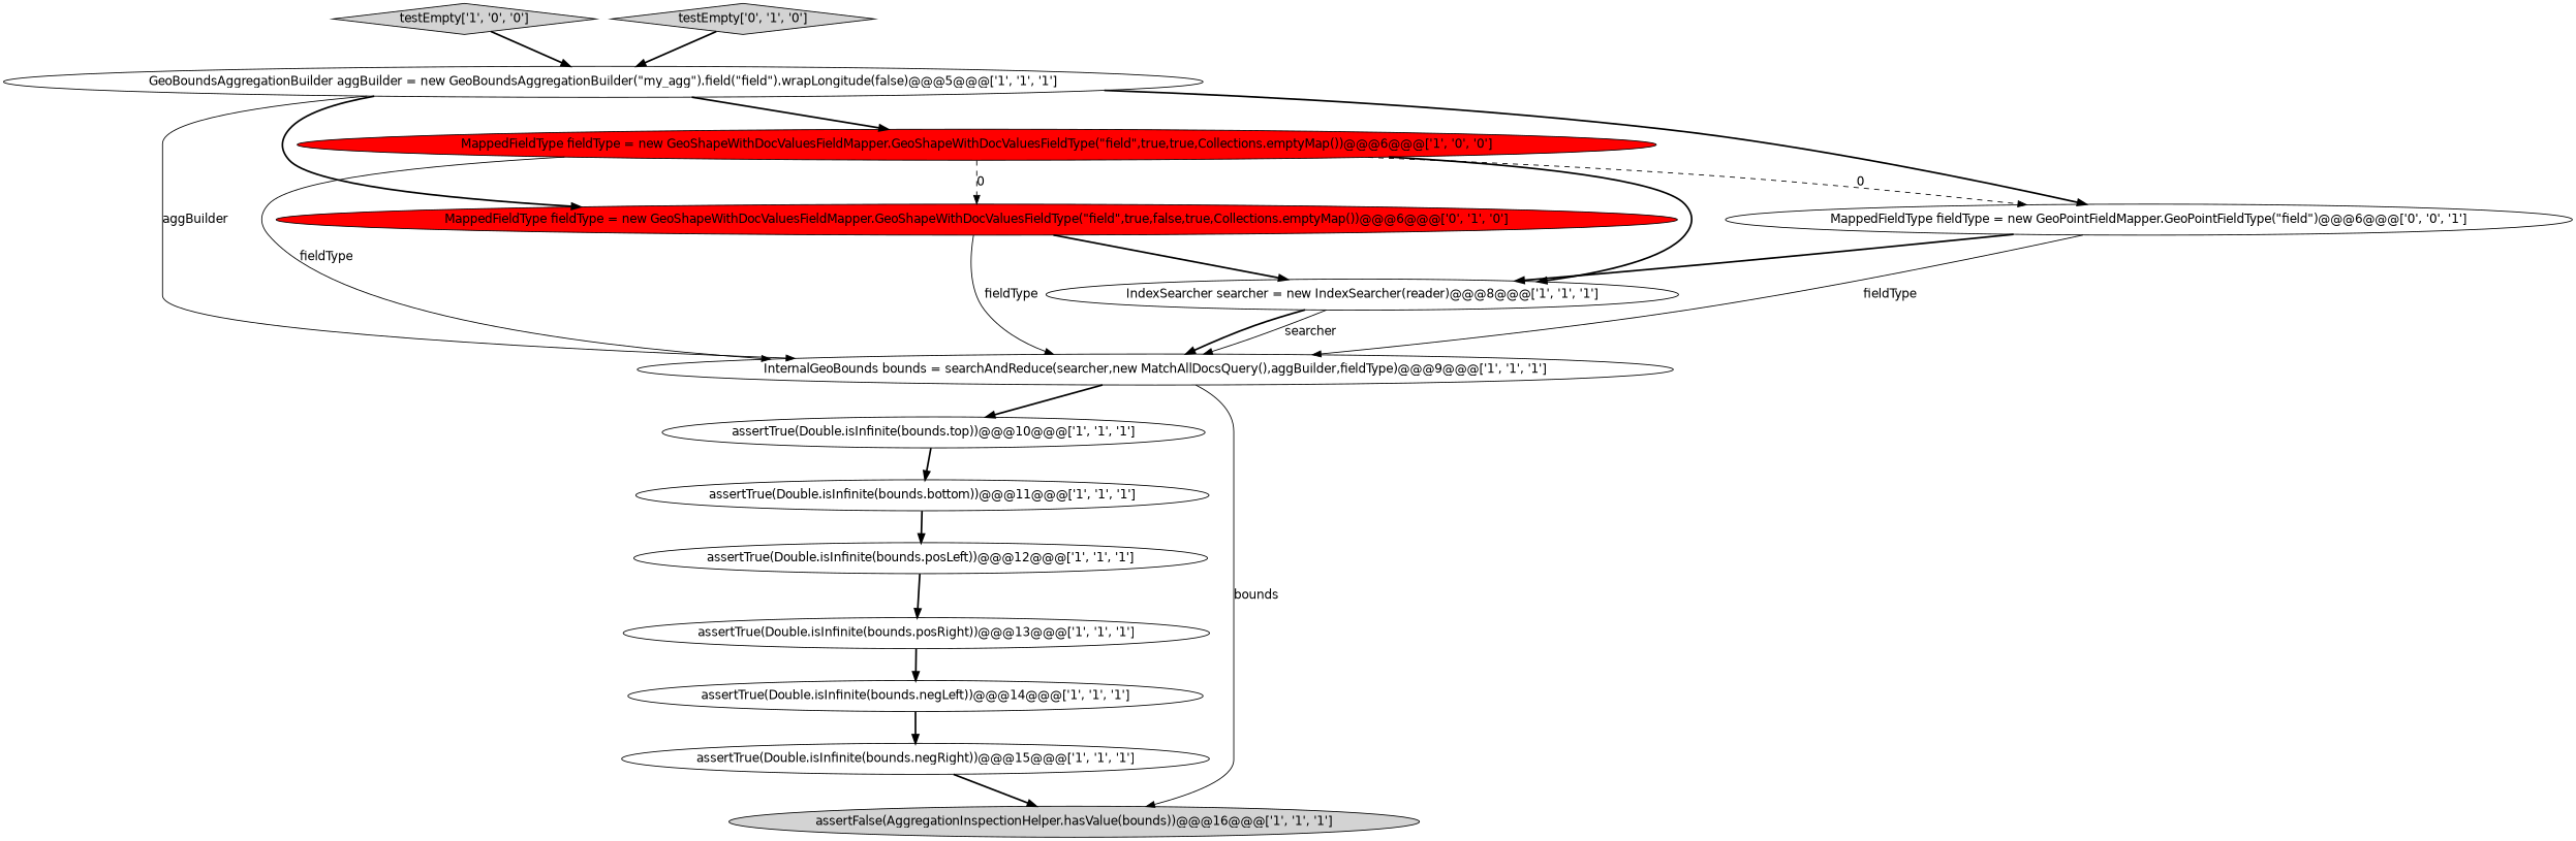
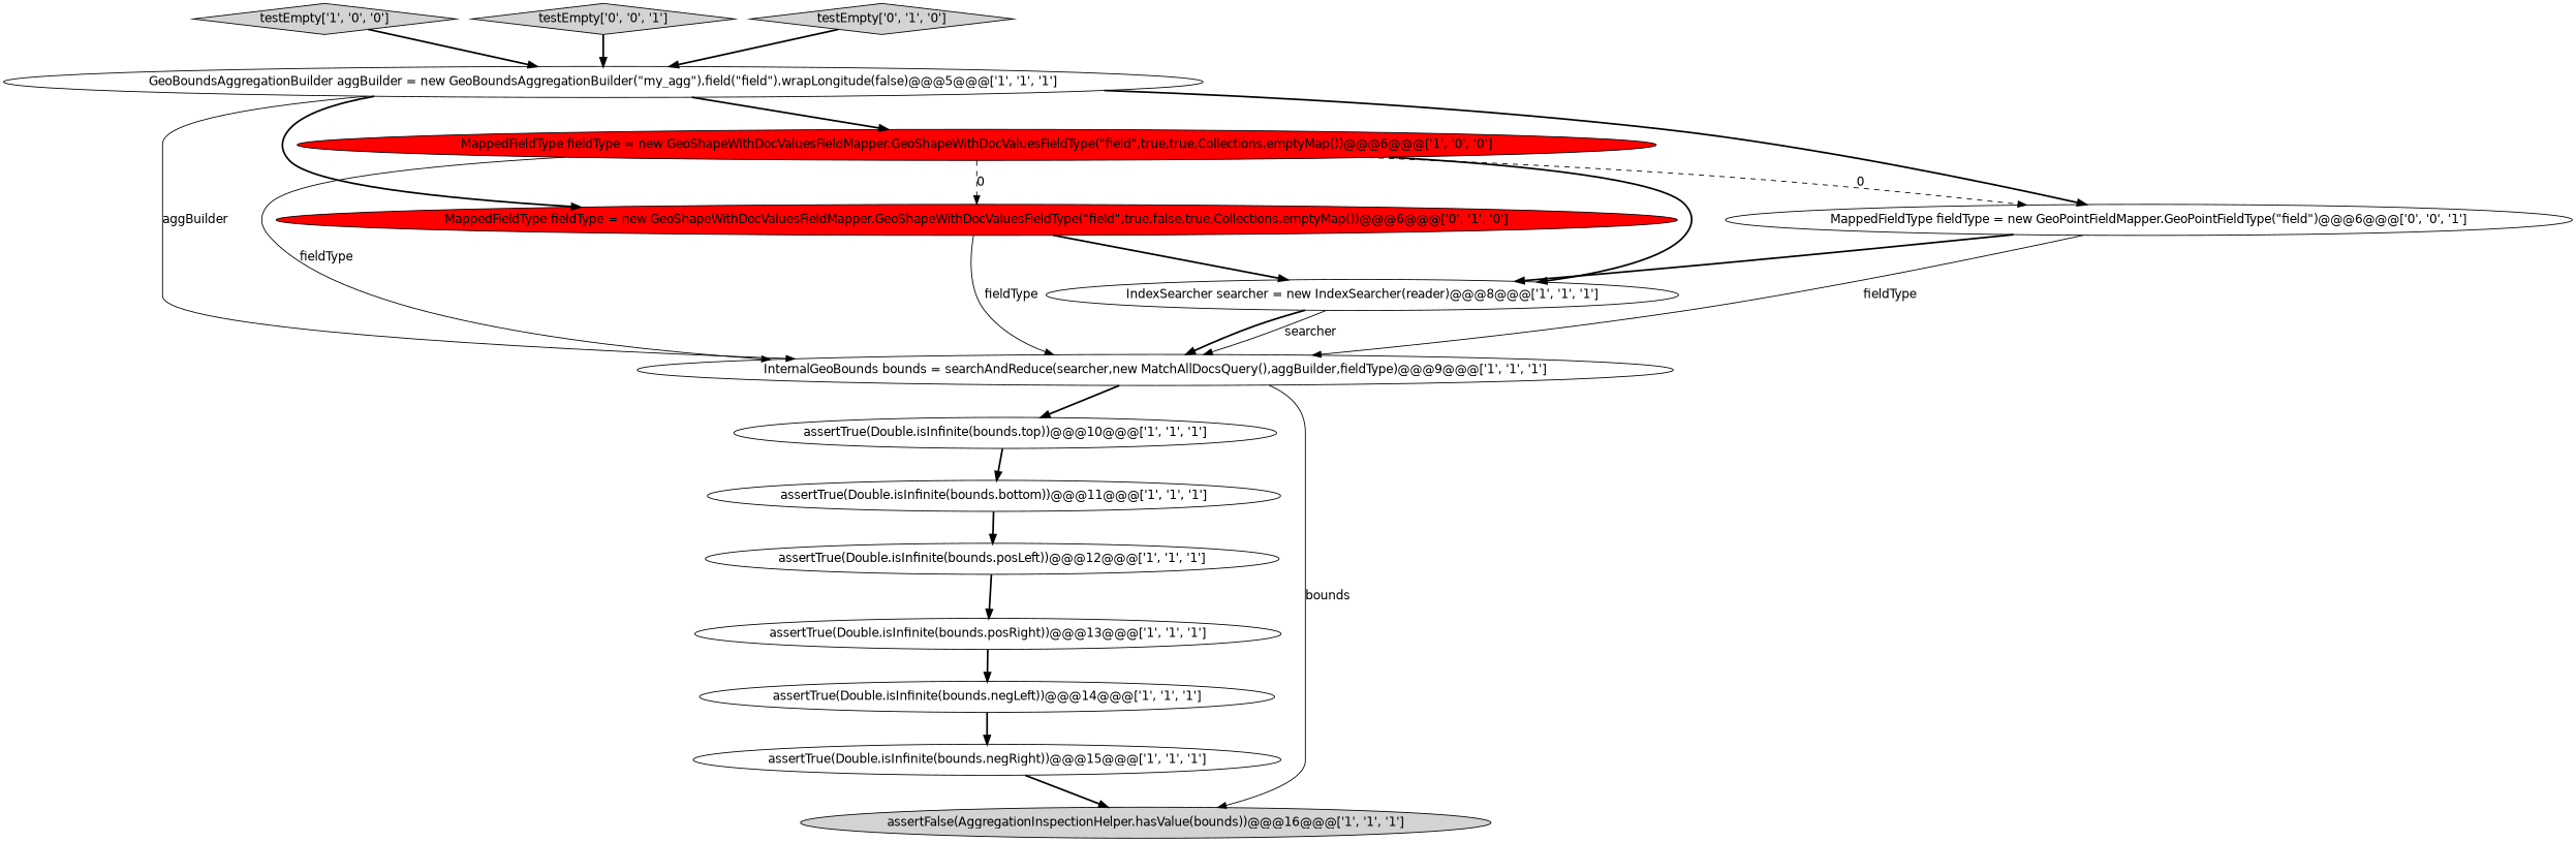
  digraph {
    fontname="DejaVu Sans"
    node [fillcolor=white shape=ellipse style=filled fontname="DejaVu Sans"]
    edge [style=bold fontname="DejaVu Sans"]
    n1 [fillcolor=lightgray label="assertFalse(AggregationInspectionHelper.hasValue(bounds))@@@16@@@['1', '1', '1']"]
    n2 [label="assertTrue(Double.isInfinite(bounds.negRight))@@@15@@@['1', '1', '1']"]
    n3 [label="assertTrue(Double.isInfinite(bounds.posLeft))@@@12@@@['1', '1', '1']"]
    n4 [label="assertTrue(Double.isInfinite(bounds.posRight))@@@13@@@['1', '1', '1']"]
    n5 [label="GeoBoundsAggregationBuilder aggBuilder = new GeoBoundsAggregationBuilder(\"my_agg\").field(\"field\").wrapLongitude(false)@@@5@@@['1', '1', '1']"]
    n6 [fillcolor=red label="MappedFieldType fieldType = new GeoShapeWithDocValuesFieldMapper.GeoShapeWithDocValuesFieldType(\"field\",true,false,true,Collections.emptyMap())@@@6@@@['0', '1', '0']"]
    n7 [label="MappedFieldType fieldType = new GeoPointFieldMapper.GeoPointFieldType(\"field\")@@@6@@@['0', '0', '1']"]
    n8 [fillcolor=red label="MappedFieldType fieldType = new GeoShapeWithDocValuesFieldMapper.GeoShapeWithDocValuesFieldType(\"field\",true,true,Collections.emptyMap())@@@6@@@['1', '0', '0']"]
    n9 [label="InternalGeoBounds bounds = searchAndReduce(searcher,new MatchAllDocsQuery(),aggBuilder,fieldType)@@@9@@@['1', '1', '1']"]
    n10 [fillcolor=lightgray label="testEmpty['1', '0', '0']" shape=diamond]
+   n11 [fillcolor=lightgray label="testEmpty['0', '0', '1']" shape=diamond]
    n12 [label="IndexSearcher searcher = new IndexSearcher(reader)@@@8@@@['1', '1', '1']"]
    n13 [label="assertTrue(Double.isInfinite(bounds.negLeft))@@@14@@@['1', '1', '1']"]
    n14 [fillcolor=lightgray label="testEmpty['0', '1', '0']" shape=diamond]
    n15 [label="assertTrue(Double.isInfinite(bounds.bottom))@@@11@@@['1', '1', '1']"]
    n16 [label="assertTrue(Double.isInfinite(bounds.top))@@@10@@@['1', '1', '1']"]
    n2 -> n1
    n3 -> n4
    n4 -> n13
    n5 -> n6
    n5 -> n7
    n5 -> n8
    n5 -> n9 [label=aggBuilder style=solid]
    n6 -> n9 [label=fieldType style=solid]
    n6 -> n12
    n7 -> n9 [label=fieldType style=solid]
    n7 -> n12
    n8 -> n6 [label=0 style=dashed]
    n8 -> n7 [label=0 style=dashed]
    n8 -> n9 [label=fieldType style=solid]
    n8 -> n12
    n9 -> n1 [label=bounds style=solid]
    n9 -> n16
    n10 -> n5
+   n11 -> n5
    n12 -> n9
    n12 -> n9 [label=searcher style=solid]
    n13 -> n2
    n14 -> n5
    n15 -> n3
    n16 -> n15
  }
